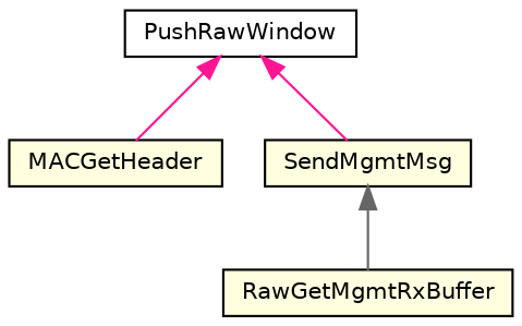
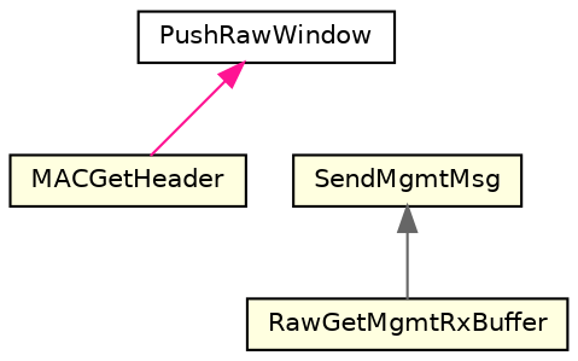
  digraph {
    rankdir=TB
    node [color=black fillcolor=lightyellow fontname=Helvetica fontsize=10 shape=record style=filled]
    edge [color=deeppink dir=back fontname=Helvetica fontsize=10 labelfontname=Helvetica labelfontsize=10 style=solid]
    n1 [fillcolor=white fontcolor=black height=0.2 label=PushRawWindow width=0.4]
    n2 [height=0.2 label=MACGetHeader width=0.4]
    n3 [height=0.2 label=SendMgmtMsg width=0.4]
    n4 [height=0.2 label=RawGetMgmtRxBuffer width=0.4]
    n1 -> n2
-   n1 -> n3
    n3 -> n4 [color=gray40]
  }
